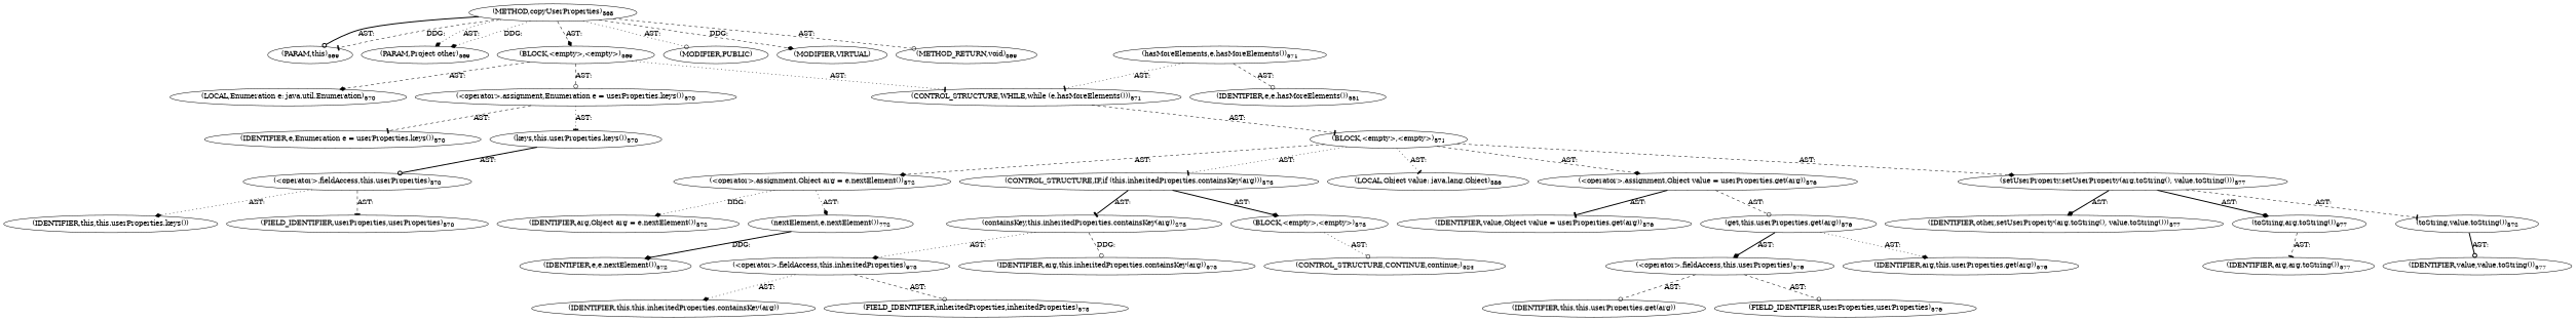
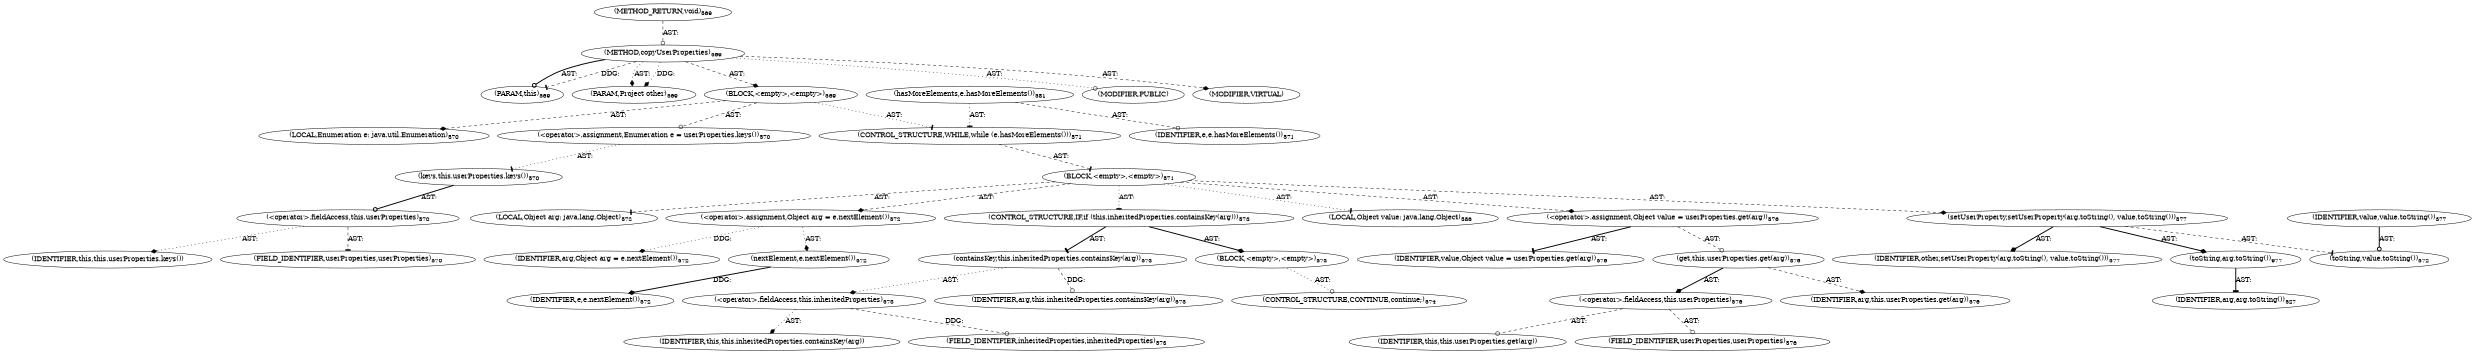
  digraph {
    edge [arrowhead=diamond style=dashed]
-   n1 [label=<(METHOD,copyUserProperties)<SUB>568</SUB>>]
+   n1 [label=<(METHOD,copyUserProperties)<SUB>569</SUB>>]
    n2 [label=<(PARAM,this)<SUB>569</SUB>>]
    n3 [label=<(PARAM,Project other)<SUB>569</SUB>>]
    n4 [label=<(BLOCK,&lt;empty&gt;,&lt;empty&gt;)<SUB>569</SUB>>]
    n5 [label=<(MODIFIER,PUBLIC)>]
    n6 [label=<(MODIFIER,VIRTUAL)>]
-   n7 [label=<(METHOD_RETURN,void)<SUB>369</SUB>>]
+   n7 [label=<(METHOD_RETURN,void)<SUB>569</SUB>>]
    n8 [label=<(LOCAL,Enumeration e: java.util.Enumeration)<SUB>570</SUB>>]
    n9 [label=<(&lt;operator&gt;.assignment,Enumeration e = userProperties.keys())<SUB>570</SUB>>]
    n10 [label=<(CONTROL_STRUCTURE,WHILE,while (e.hasMoreElements()))<SUB>571</SUB>>]
-   n11 [label=<(IDENTIFIER,e,Enumeration e = userProperties.keys())<SUB>570</SUB>>]
    n12 [label=<(keys,this.userProperties.keys())<SUB>570</SUB>>]
    n13 [label=<(BLOCK,&lt;empty&gt;,&lt;empty&gt;)<SUB>571</SUB>>]
    n14 [label=<(&lt;operator&gt;.fieldAccess,this.userProperties)<SUB>570</SUB>>]
    n15 [label=<(IDENTIFIER,this,this.userProperties.keys())>]
    n16 [label=<(FIELD_IDENTIFIER,userProperties,userProperties)<SUB>570</SUB>>]
-   n17 [label=<(hasMoreElements,e.hasMoreElements())<SUB>571</SUB>>]
-   n18 [label=<(IDENTIFIER,e,e.hasMoreElements())<SUB>551</SUB>>]
+   n17 [label=<(hasMoreElements,e.hasMoreElements())<SUB>581</SUB>>]
+   n18 [label=<(IDENTIFIER,e,e.hasMoreElements())<SUB>571</SUB>>]
+   n19 [label=<(LOCAL,Object arg: java.lang.Object)<SUB>572</SUB>>]
    n20 [label=<(&lt;operator&gt;.assignment,Object arg = e.nextElement())<SUB>572</SUB>>]
    n21 [label=<(CONTROL_STRUCTURE,IF,if (this.inheritedProperties.containsKey(arg)))<SUB>573</SUB>>]
    n22 [label=<(LOCAL,Object value: java.lang.Object)<SUB>586</SUB>>]
    n23 [label=<(&lt;operator&gt;.assignment,Object value = userProperties.get(arg))<SUB>576</SUB>>]
    n24 [label=<(setUserProperty,setUserProperty(arg.toString(), value.toString()))<SUB>577</SUB>>]
    n25 [label=<(IDENTIFIER,arg,Object arg = e.nextElement())<SUB>572</SUB>>]
-   n26 [label=<(nextElement,e.nextElement())<SUB>772</SUB>>]
-   n27 [label=<(containsKey,this.inheritedProperties.containsKey(arg))<SUB>273</SUB>>]
+   n26 [label=<(nextElement,e.nextElement())<SUB>572</SUB>>]
+   n27 [label=<(containsKey,this.inheritedProperties.containsKey(arg))<SUB>573</SUB>>]
    n28 [label=<(BLOCK,&lt;empty&gt;,&lt;empty&gt;)<SUB>573</SUB>>]
    n29 [label=<(IDENTIFIER,value,Object value = userProperties.get(arg))<SUB>576</SUB>>]
-   n30 [label=<(get,this.userProperties.get(arg))<SUB>576</SUB>>]
+   n30 [label=<(get,this.userProperties.get(arg))<SUB>876</SUB>>]
    n31 [label=<(IDENTIFIER,other,setUserProperty(arg.toString(), value.toString()))<SUB>577</SUB>>]
    n32 [label=<(toString,arg.toString())<SUB>977</SUB>>]
    n33 [label=<(toString,value.toString())<SUB>572</SUB>>]
    n34 [label=<(IDENTIFIER,e,e.nextElement())<SUB>572</SUB>>]
-   n35 [label=<(&lt;operator&gt;.fieldAccess,this.inheritedProperties)<SUB>973</SUB>>]
+   n35 [label=<(&lt;operator&gt;.fieldAccess,this.inheritedProperties)<SUB>573</SUB>>]
    n36 [label=<(IDENTIFIER,arg,this.inheritedProperties.containsKey(arg))<SUB>573</SUB>>]
-   n37 [label=<(CONTROL_STRUCTURE,CONTINUE,continue;)<SUB>524</SUB>>]
+   n37 [label=<(CONTROL_STRUCTURE,CONTINUE,continue;)<SUB>574</SUB>>]
    n38 [label=<(IDENTIFIER,this,this.inheritedProperties.containsKey(arg))>]
    n39 [label=<(FIELD_IDENTIFIER,inheritedProperties,inheritedProperties)<SUB>573</SUB>>]
    n40 [label=<(&lt;operator&gt;.fieldAccess,this.userProperties)<SUB>576</SUB>>]
    n41 [label=<(IDENTIFIER,arg,this.userProperties.get(arg))<SUB>576</SUB>>]
    n42 [label=<(IDENTIFIER,this,this.userProperties.get(arg))>]
    n43 [label=<(FIELD_IDENTIFIER,userProperties,userProperties)<SUB>576</SUB>>]
-   n44 [label=<(IDENTIFIER,arg,arg.toString())<SUB>577</SUB>>]
-   n45 [label=<(IDENTIFIER,value,value.toString())<SUB>577</SUB>>]
+   n44 [label=<(IDENTIFIER,arg,arg.toString())<SUB>527</SUB>>]
+   n45 [label=<(IDENTIFIER,value,value.toString())<SUB>377</SUB>>]
    n1 -> n2 [arrowhead=odot label="AST: " style=bold]
    n1 -> n2 [arrowhead=tee label="DDG: "]
    n1 -> n3 [label="AST: " style=dotted]
    n1 -> n3 [label="DDG: " style=dotted]
    n1 -> n4 [label="AST: "]
    n1 -> n5 [arrowhead=odot label="AST: " style=dotted]
-   n1 -> n6 [label="DDG: "]
-   n1 -> n7 [arrowhead=odot label="AST: "]
+   n1 -> n6 [label="AST: "]
+   n7 -> n1 [arrowhead=odot label="AST: "]
    n4 -> n8 [label="AST: "]
    n4 -> n9 [arrowhead=odot label="AST: "]
    n4 -> n10 [arrowhead=tee label="AST: " style=dotted]
-   n9 -> n11 [arrowhead=tee label="AST: "]
    n9 -> n12 [arrowhead=tee label="AST: " style=dotted]
    n10 -> n13 [arrowhead=tee label="AST: "]
    n12 -> n14 [arrowhead=odot label="AST: " style=bold]
+   n13 -> n19 [arrowhead=tee label="AST: "]
    n13 -> n20 [label="AST: "]
    n13 -> n21 [arrowhead=tee label="AST: " style=dotted]
    n13 -> n22 [arrowhead=tee label="AST: " style=dotted]
    n13 -> n23 [label="AST: "]
    n13 -> n24 [label="AST: "]
    n14 -> n15 [label="AST: " style=dotted]
    n14 -> n16 [arrowhead=tee label="AST: "]
    n17 -> n10 [arrowhead=tee label="AST: " style=dotted]
    n17 -> n18 [arrowhead=odot label="AST: "]
    n20 -> n25 [label="DDG: " style=dotted]
    n20 -> n26 [label="AST: " style=dotted]
    n21 -> n27 [arrowhead=tee label="AST: " style=bold]
    n21 -> n28 [label="AST: " style=bold]
    n23 -> n29 [arrowhead=tee label="AST: " style=bold]
    n23 -> n30 [arrowhead=odot label="AST: "]
    n24 -> n31 [label="AST: " style=bold]
    n24 -> n32 [label="AST: " style=bold]
    n24 -> n33 [arrowhead=tee label="AST: "]
    n26 -> n34 [label="DDG: " style=bold]
    n27 -> n35 [label="AST: " style=dotted]
    n27 -> n36 [arrowhead=odot label="DDG: "]
    n28 -> n37 [arrowhead=odot label="AST: " style=dotted]
    n30 -> n40 [label="AST: " style=bold]
-   n30 -> n41 [label="AST: " style=dotted]
-   n32 -> n44 [arrowhead=tee label="AST: "]
-   n33 -> n45 [arrowhead=odot label="AST: " style=bold]
+   n30 -> n41 [label="AST: "]
+   n32 -> n44 [arrowhead=tee label="AST: " style=bold]
+   n45 -> n33 [arrowhead=odot label="AST: " style=bold]
    n35 -> n38 [label="AST: " style=dotted]
-   n35 -> n39 [arrowhead=odot label="AST: "]
+   n35 -> n39 [arrowhead=odot label="DDG: "]
    n40 -> n42 [arrowhead=odot label="AST: "]
    n40 -> n43 [arrowhead=odot label="AST: "]
  }
